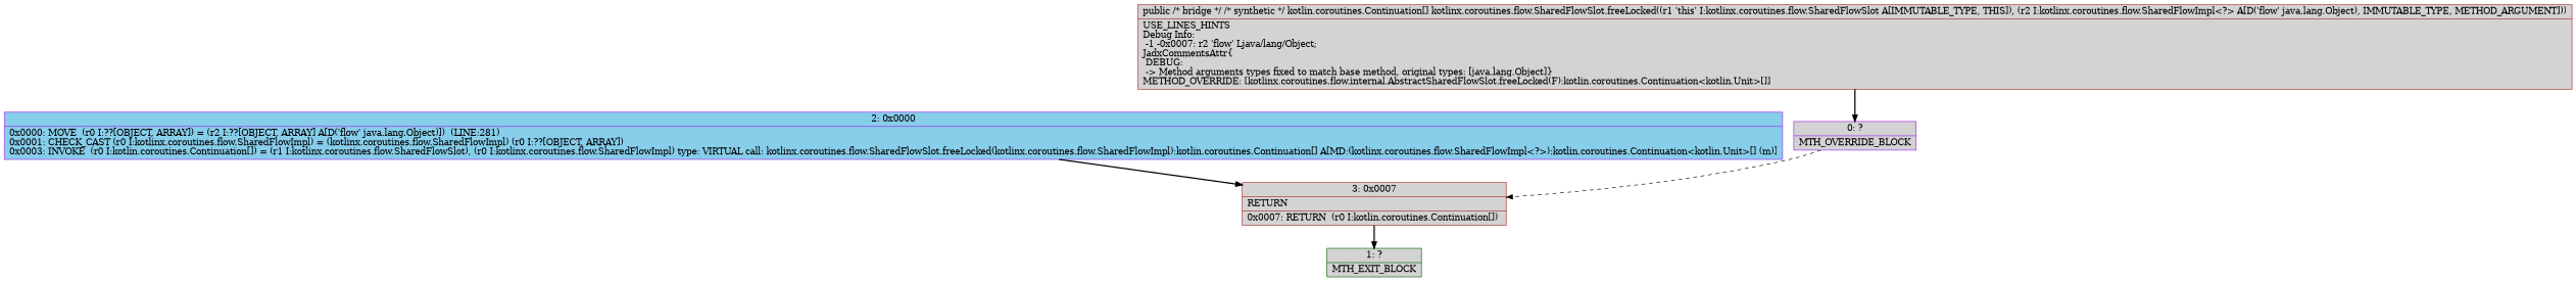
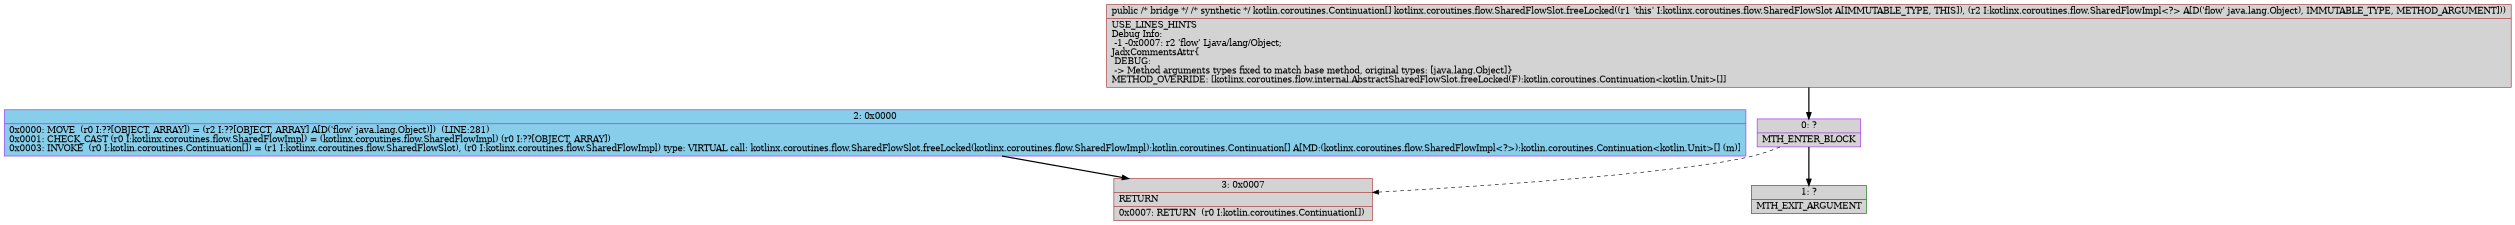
  digraph {
    node [color=purple fillcolor=lightgrey shape=record style=filled]
    edge [style=bold]
-   n1 [label="{0\:\ ?|MTH_OVERRIDE_BLOCK\l}"]
+   n1 [label="{0\:\ ?|MTH_ENTER_BLOCK\l}"]
    n2 [color=brown label="{3\:\ 0x0007|RETURN\l|0x0007: RETURN  (r0 I:kotlin.coroutines.Continuation[]) \l}"]
    n3 [fillcolor=skyblue label="{2\:\ 0x0000|0x0000: MOVE  (r0 I:??[OBJECT, ARRAY]) = (r2 I:??[OBJECT, ARRAY] A[D('flow' java.lang.Object)])  (LINE:281)\l0x0001: CHECK_CAST (r0 I:kotlinx.coroutines.flow.SharedFlowImpl) = (kotlinx.coroutines.flow.SharedFlowImpl) (r0 I:??[OBJECT, ARRAY]) \l0x0003: INVOKE  (r0 I:kotlin.coroutines.Continuation[]) = (r1 I:kotlinx.coroutines.flow.SharedFlowSlot), (r0 I:kotlinx.coroutines.flow.SharedFlowImpl) type: VIRTUAL call: kotlinx.coroutines.flow.SharedFlowSlot.freeLocked(kotlinx.coroutines.flow.SharedFlowImpl):kotlin.coroutines.Continuation[] A[MD:(kotlinx.coroutines.flow.SharedFlowImpl\<?\>):kotlin.coroutines.Continuation\<kotlin.Unit\>[] (m)]\l}"]
-   n4 [color=darkgreen label="{1\:\ ?|MTH_EXIT_BLOCK\l}"]
+   n4 [color=darkgreen label="{1\:\ ?|MTH_EXIT_ARGUMENT\l}"]
    n5 [color=brown label="{public \/* bridge *\/ \/* synthetic *\/ kotlin.coroutines.Continuation[] kotlinx.coroutines.flow.SharedFlowSlot.freeLocked((r1 'this' I:kotlinx.coroutines.flow.SharedFlowSlot A[IMMUTABLE_TYPE, THIS]), (r2 I:kotlinx.coroutines.flow.SharedFlowImpl\<?\> A[D('flow' java.lang.Object), IMMUTABLE_TYPE, METHOD_ARGUMENT]))  | USE_LINES_HINTS\lDebug Info:\l  \-1 \-0x0007: r2 'flow' Ljava\/lang\/Object;\lJadxCommentsAttr\{\l DEBUG: \l \-\> Method arguments types fixed to match base method, original types: [java.lang.Object]\}\lMETHOD_OVERRIDE: [kotlinx.coroutines.flow.internal.AbstractSharedFlowSlot.freeLocked(F):kotlin.coroutines.Continuation\<kotlin.Unit\>[]]\l}"]
    n1 -> n2 [style=dashed]
-   n2 -> n4
+   n1 -> n4
    n3 -> n2
    n5 -> n1
  }
